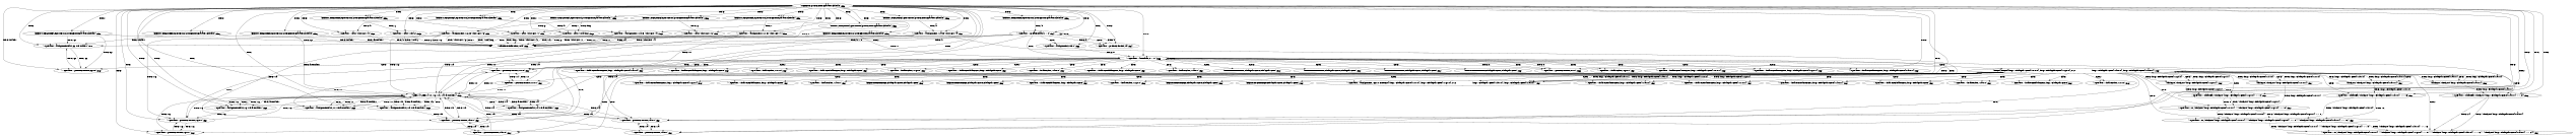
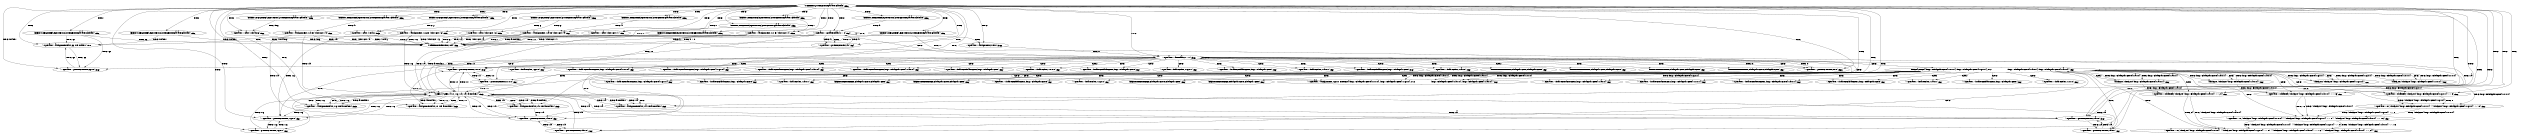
  digraph {
    n1 [label=<(METHOD,putRGBAAseparate16bittile)<SUB>1956</SUB>>]
    n2 [label=<(PARAM,DECLARESepPutFunc(putRGBAAseparate16bittile))<SUB>1956</SUB>>]
    n3 [label=<(PARAM,DECLARESepPutFunc(putRGBAAseparate16bittile))<SUB>1956</SUB>>]
    n4 [label=<(PARAM,DECLARESepPutFunc(putRGBAAseparate16bittile))<SUB>1956</SUB>>]
    n5 [label=<(PARAM,DECLARESepPutFunc(putRGBAAseparate16bittile))<SUB>1956</SUB>>]
    n6 [label=<(PARAM,DECLARESepPutFunc(putRGBAAseparate16bittile))<SUB>1956</SUB>>]
    n7 [label=<(PARAM,DECLARESepPutFunc(putRGBAAseparate16bittile))<SUB>1956</SUB>>]
    n8 [label=<(PARAM,DECLARESepPutFunc(putRGBAAseparate16bittile))<SUB>1956</SUB>>]
    n9 [label=<(PARAM,DECLARESepPutFunc(putRGBAAseparate16bittile))<SUB>1956</SUB>>]
    n10 [label=<(PARAM,DECLARESepPutFunc(putRGBAAseparate16bittile))<SUB>1956</SUB>>]
    n11 [label=<(PARAM,DECLARESepPutFunc(putRGBAAseparate16bittile))<SUB>1956</SUB>>]
    n12 [label=<(PARAM,DECLARESepPutFunc(putRGBAAseparate16bittile))<SUB>1956</SUB>>]
    n13 [label=<(PARAM,DECLARESepPutFunc(putRGBAAseparate16bittile))<SUB>1956</SUB>>]
    n14 [label=<(&lt;operator&gt;.assignment,*wr = (uint16_t *)r)<SUB>1958</SUB>>]
    n15 [label=<(&lt;operator&gt;.assignment,*wg = (uint16_t *)g)<SUB>1959</SUB>>]
    n16 [label=<(&lt;operator&gt;.assignment,*wb = (uint16_t *)b)<SUB>1960</SUB>>]
    n17 [label=<(&lt;operator&gt;.assignment,*wa = (uint16_t *)a)<SUB>1961</SUB>>]
    n18 [label=<(&lt;operator&gt;.cast,(void)img)<SUB>1962</SUB>>]
    n19 [label=<(&lt;operator&gt;.cast,(void)y)<SUB>1963</SUB>>]
    n20 [label=<(&lt;operator&gt;.greaterThan,h &gt; 0)<SUB>1964</SUB>>]
    n21 [label=<(&lt;operator&gt;.preDecrement,--h)<SUB>1964</SUB>>]
    n22 [label=<(&lt;operator&gt;.cast,(uint16_t *)r)<SUB>1958</SUB>>]
    n23 [label=<(&lt;operator&gt;.cast,(uint16_t *)g)<SUB>1959</SUB>>]
-   n24 [label=<(&lt;operator&gt;.cast,(uint16_t *)b)<SUB>1960</SUB>>]
    n25 [label=<(SKEW4,SKEW4(wr, wg, wb, wa, fromskew))<SUB>1969</SUB>>]
    n26 [label=<(&lt;operator&gt;.assignmentPlus,cp += toskew)<SUB>1970</SUB>>]
    n27 [label=<(&lt;operator&gt;.lessThan,x &lt; w)<SUB>1966</SUB>>]
    n28 [label=<(&lt;operator&gt;.postIncrement,x++)<SUB>1966</SUB>>]
    n29 [label=<(&lt;operator&gt;.assignment,x = 0)<SUB>1966</SUB>>]
    n30 [label=<(&lt;operator&gt;.assignmentPlus,wr += fromskew)<SUB>1969</SUB>>]
    n31 [label=<(&lt;operator&gt;.assignmentPlus,wg += fromskew)<SUB>1969</SUB>>]
    n32 [label=<(&lt;operator&gt;.assignmentPlus,wb += fromskew)<SUB>1969</SUB>>]
    n33 [label=<(&lt;operator&gt;.assignmentPlus,wa += fromskew)<SUB>1969</SUB>>]
    n34 [label=<(&lt;operator&gt;.postIncrement,cp++)<SUB>1967</SUB>>]
    n35 [label=<(&lt;operator&gt;.postIncrement,wr++)<SUB>1967</SUB>>]
    n36 [label=<(&lt;operator&gt;.postIncrement,wg++)<SUB>1967</SUB>>]
    n37 [label=<(&lt;operator&gt;.postIncrement,wb++)<SUB>1967</SUB>>]
    n38 [label=<(&lt;operator&gt;.postIncrement,wa++)<SUB>1967</SUB>>]
    n39 [label=<(&lt;operator&gt;.shiftLeft,(uint32_t)(img-&gt;Bitdepth16To8[*wa++]) &lt;&lt; 24)<SUB>1967</SUB>>]
    n40 [label=<(&lt;operator&gt;.shiftLeft,(uint32_t)(img-&gt;Bitdepth16To8[*wb++]) &lt;&lt; 16)<SUB>1967</SUB>>]
    n41 [label=<(&lt;operator&gt;.shiftLeft,(uint32_t)(img-&gt;Bitdepth16To8[*wg++]) &lt;&lt; 8)<SUB>1967</SUB>>]
    n42 [label=<(&lt;operator&gt;.postIncrement,wa++)<SUB>1967</SUB>>]
    n43 [label=<(&lt;operator&gt;.postIncrement,wr++)<SUB>1967</SUB>>]
    n44 [label=<(&lt;operator&gt;.postIncrement,wb++)<SUB>1967</SUB>>]
    n45 [label=<(&lt;operator&gt;.postIncrement,wg++)<SUB>1967</SUB>>]
    n46 [label=<(METHOD_RETURN,void)<SUB>1956</SUB>>]
    n47 [label=<(&lt;operator&gt;.assignment,*cp++ = PACK4(img-&gt;Bitdepth16To8[*wr++], img-&gt;Bitdepth16To8[*wg++],\012                          img-&gt;Bitdepth16To8[*wb++], img-&gt;Bitdepth16To8[*wa++]))<SUB>1967</SUB>>]
    n48 [label=<(PACK4,PACK4(img-&gt;Bitdepth16To8[*wr++], img-&gt;Bitdepth16To8[*wg++],\012                          img-&gt;Bitdepth16To8[*wb++], img-&gt;Bitdepth16To8[*wa++]))<SUB>1967</SUB>>]
    n49 [label=<(&lt;operator&gt;.indirection,*cp++)<SUB>1967</SUB>>]
    n50 [label=<(&lt;operator&gt;.indirectIndexAccess,img-&gt;Bitdepth16To8[*wr++])<SUB>1967</SUB>>]
    n51 [label=<(&lt;operator&gt;.indirectIndexAccess,img-&gt;Bitdepth16To8[*wg++])<SUB>1967</SUB>>]
    n52 [label=<(&lt;operator&gt;.indirectIndexAccess,img-&gt;Bitdepth16To8[*wb++])<SUB>1967</SUB>>]
    n53 [label=<(&lt;operator&gt;.indirectIndexAccess,img-&gt;Bitdepth16To8[*wa++])<SUB>1967</SUB>>]
    n54 [label=<(&lt;operator&gt;.indirectFieldAccess,img-&gt;Bitdepth16To8)<SUB>1967</SUB>>]
    n55 [label=<(&lt;operator&gt;.indirection,*wr++)<SUB>1967</SUB>>]
    n56 [label=<(&lt;operator&gt;.indirectFieldAccess,img-&gt;Bitdepth16To8)<SUB>1967</SUB>>]
    n57 [label=<(&lt;operator&gt;.indirection,*wg++)<SUB>1967</SUB>>]
    n58 [label=<(&lt;operator&gt;.indirectFieldAccess,img-&gt;Bitdepth16To8)<SUB>1967</SUB>>]
    n59 [label=<(&lt;operator&gt;.indirection,*wb++)<SUB>1967</SUB>>]
    n60 [label=<(&lt;operator&gt;.indirectFieldAccess,img-&gt;Bitdepth16To8)<SUB>1967</SUB>>]
    n61 [label=<(&lt;operator&gt;.indirection,*wa++)<SUB>1967</SUB>>]
    n62 [label=<(FIELD_IDENTIFIER,Bitdepth16To8,Bitdepth16To8)<SUB>1967</SUB>>]
    n63 [label=<(FIELD_IDENTIFIER,Bitdepth16To8,Bitdepth16To8)<SUB>1967</SUB>>]
    n64 [label=<(FIELD_IDENTIFIER,Bitdepth16To8,Bitdepth16To8)<SUB>1967</SUB>>]
    n65 [label=<(FIELD_IDENTIFIER,Bitdepth16To8,Bitdepth16To8)<SUB>1967</SUB>>]
    n66 [label=<(&lt;operator&gt;.or,(uint32_t)(img-&gt;Bitdepth16To8[*wr++]) | ((uint32_t)(img-&gt;Bitdepth16To8[*wg++]) &lt;&lt; 8) | ((uint32_t)(img-&gt;Bitdepth16To8[*wb++]) &lt;&lt; 16) | ((uint32_t)(img-&gt;Bitdepth16To8[*wa++]) &lt;&lt; 24))<SUB>1967</SUB>>]
    n67 [label=<(&lt;operator&gt;.or,(uint32_t)(img-&gt;Bitdepth16To8[*wr++]) | ((uint32_t)(img-&gt;Bitdepth16To8[*wg++]) &lt;&lt; 8) | ((uint32_t)(img-&gt;Bitdepth16To8[*wb++]) &lt;&lt; 16))<SUB>1967</SUB>>]
    n68 [label=<(&lt;operator&gt;.or,(uint32_t)(img-&gt;Bitdepth16To8[*wr++]) | ((uint32_t)(img-&gt;Bitdepth16To8[*wg++]) &lt;&lt; 8))<SUB>1967</SUB>>]
    n69 [label=<(uint32_t,(uint32_t)(img-&gt;Bitdepth16To8[*wa++]))<SUB>1967</SUB>>]
    n70 [label=<(uint32_t,(uint32_t)(img-&gt;Bitdepth16To8[*wr++]))<SUB>1967</SUB>>]
    n71 [label=<(uint32_t,(uint32_t)(img-&gt;Bitdepth16To8[*wb++]))<SUB>1967</SUB>>]
-   n72 [label=<(uint32_t,(uint32_t)(img-&gt;Bitdepth16To8[*wg++]))<SUB>1967</SUB>>]
+   n72 [label=<(uint32_t,(uint32_t)(img-&gt;Bitdepth16To8[*wg++]))<SUB>1267</SUB>>]
    n73 [label=<(&lt;operator&gt;.indirectIndexAccess,img-&gt;Bitdepth16To8[*wa++])<SUB>1967</SUB>>]
    n74 [label=<(&lt;operator&gt;.indirectIndexAccess,img-&gt;Bitdepth16To8[*wr++])<SUB>1967</SUB>>]
    n75 [label=<(&lt;operator&gt;.indirectIndexAccess,img-&gt;Bitdepth16To8[*wb++])<SUB>1967</SUB>>]
    n76 [label=<(&lt;operator&gt;.indirectFieldAccess,img-&gt;Bitdepth16To8)<SUB>1967</SUB>>]
    n77 [label=<(&lt;operator&gt;.indirection,*wa++)<SUB>1967</SUB>>]
    n78 [label=<(&lt;operator&gt;.indirectFieldAccess,img-&gt;Bitdepth16To8)<SUB>1967</SUB>>]
    n79 [label=<(&lt;operator&gt;.indirection,*wr++)<SUB>1967</SUB>>]
    n80 [label=<(&lt;operator&gt;.indirectIndexAccess,img-&gt;Bitdepth16To8[*wg++])<SUB>1967</SUB>>]
    n81 [label=<(&lt;operator&gt;.indirectFieldAccess,img-&gt;Bitdepth16To8)<SUB>1967</SUB>>]
    n82 [label=<(&lt;operator&gt;.indirection,*wb++)<SUB>1967</SUB>>]
    n83 [label=<(FIELD_IDENTIFIER,Bitdepth16To8,Bitdepth16To8)<SUB>1967</SUB>>]
    n84 [label=<(FIELD_IDENTIFIER,Bitdepth16To8,Bitdepth16To8)<SUB>1967</SUB>>]
    n85 [label=<(&lt;operator&gt;.indirectFieldAccess,img-&gt;Bitdepth16To8)<SUB>1967</SUB>>]
    n86 [label=<(&lt;operator&gt;.indirection,*wg++)<SUB>1967</SUB>>]
    n87 [label=<(FIELD_IDENTIFIER,Bitdepth16To8,Bitdepth16To8)<SUB>1967</SUB>>]
    n88 [label=<(FIELD_IDENTIFIER,Bitdepth16To8,Bitdepth16To8)<SUB>1967</SUB>>]
    n1 -> n2 [label="DDG: "]
    n1 -> n3 [label="DDG: "]
    n1 -> n4 [label="DDG: "]
    n1 -> n5 [label="DDG: "]
    n1 -> n6 [label="DDG: "]
    n1 -> n7 [label="DDG: "]
    n1 -> n8 [label="DDG: "]
    n1 -> n9 [label="DDG: "]
    n1 -> n10 [label="DDG: "]
    n1 -> n11 [label="DDG: "]
    n1 -> n12 [label="DDG: "]
    n1 -> n13 [label="DDG: "]
    n1 -> n14 [label="DDG: "]
-   n1 -> n15 [label="DDG: "]
-   n1 -> n16 [label="DDG: "]
    n1 -> n17 [label="DDG: "]
    n1 -> n18 [label="DDG: "]
    n1 -> n19 [label="DDG: "]
    n1 -> n20 [label="DDG: "]
    n1 -> n21 [label="DDG: "]
    n1 -> n22 [label="DDG: "]
-   n1 -> n23 [label="DDG: "]
-   n1 -> n24 [label="DDG: "]
    n1 -> n25 [label="DDG: "]
    n1 -> n26 [label="DDG: "]
    n1 -> n27 [label="DDG: "]
    n1 -> n28 [label="DDG: "]
    n1 -> n29 [label="DDG: "]
    n1 -> n30 [label="DDG: "]
    n1 -> n31 [label="DDG: "]
    n1 -> n32 [label="DDG: "]
    n1 -> n33 [label="DDG: "]
    n1 -> n34 [label="DDG: toskew"]
    n1 -> n35 [label="DDG: "]
    n1 -> n36 [label="DDG: "]
    n1 -> n37 [label="DDG: "]
    n1 -> n38 [label="DDG: "]
    n1 -> n39 [label="DDG: "]
    n1 -> n40 [label="DDG: "]
    n1 -> n41 [label="DDG: "]
    n1 -> n42 [label="DDG: "]
    n1 -> n43 [label="DDG: "]
    n1 -> n44 [label="DDG: "]
    n1 -> n45 [label="DDG: "]
    n2 -> n18 [label="DDG: img"]
    n3 -> n26 [label="DDG: cp"]
    n3 -> n34 [label="DDG: cp"]
    n3 -> n46 [label="DDG: cp"]
    n4 -> n46 [label="DDG: x"]
    n5 -> n19 [label="DDG: y"]
    n6 -> n27 [label="DDG: w"]
    n6 -> n46 [label="DDG: w"]
    n7 -> n20 [label="DDG: h"]
    n8 -> n25 [label="DDG: fromskew"]
    n8 -> n46 [label="DDG: fromskew"]
    n9 -> n26 [label="DDG: toskew"]
    n9 -> n46 [label="DDG: toskew"]
    n10 -> n14 [label="DDG: r"]
    n10 -> n22 [label="DDG: r"]
    n11 -> n15 [label="DDG: g"]
    n11 -> n23 [label="DDG: g"]
    n12 -> n16 [label="DDG: b"]
-   n12 -> n24 [label="DDG: b"]
    n13 -> n17 [label="DDG: a"]
    n14 -> n25 [label="DDG: wr"]
    n14 -> n35 [label="DDG: wr"]
    n14 -> n46 [label="DDG: wr"]
    n14 -> n46 [label="DDG: (uint16_t *)r"]
    n15 -> n25 [label="DDG: wg"]
    n15 -> n36 [label="DDG: wg"]
    n15 -> n46 [label="DDG: wg"]
    n15 -> n46 [label="DDG: (uint16_t *)g"]
    n16 -> n25 [label="DDG: wb"]
    n16 -> n37 [label="DDG: wb"]
    n16 -> n46 [label="DDG: wb"]
    n16 -> n46 [label="DDG: (uint16_t *)b"]
    n17 -> n25 [label="DDG: wa"]
    n17 -> n38 [label="DDG: wa"]
    n17 -> n46 [label="DDG: wa"]
    n17 -> n46 [label="DDG: (uint16_t *)a"]
    n18 -> n46 [label="DDG: img"]
    n18 -> n46 [label="DDG: (void)img"]
    n19 -> n46 [label="DDG: y"]
    n19 -> n46 [label="DDG: (void)y"]
    n20 -> n20 [label="CDG: "]
    n20 -> n21 [label="DDG: h"]
    n20 -> n21 [label="CDG: "]
    n20 -> n25 [label="CDG: "]
    n20 -> n26 [label="CDG: "]
    n20 -> n27 [label="CDG: "]
    n20 -> n29 [label="CDG: "]
    n20 -> n46 [label="DDG: h"]
    n20 -> n46 [label="DDG: h &gt; 0"]
    n21 -> n20 [label="DDG: h"]
    n22 -> n46 [label="DDG: r"]
    n23 -> n46 [label="DDG: g"]
-   n24 -> n46 [label="DDG: b"]
    n25 -> n30 [label="DDG: fromskew"]
    n25 -> n30 [label="DDG: wr"]
    n25 -> n30 [label="CDG: "]
    n25 -> n31 [label="DDG: fromskew"]
    n25 -> n31 [label="DDG: wg"]
    n25 -> n31 [label="CDG: "]
    n25 -> n32 [label="DDG: fromskew"]
    n25 -> n32 [label="DDG: wb"]
    n25 -> n32 [label="CDG: "]
    n25 -> n33 [label="DDG: fromskew"]
    n25 -> n33 [label="DDG: wa"]
    n25 -> n33 [label="CDG: "]
    n25 -> n35 [label="DDG: wr"]
    n25 -> n36 [label="DDG: wg"]
    n25 -> n37 [label="DDG: wb"]
    n25 -> n38 [label="DDG: wa"]
    n26 -> n34 [label="DDG: cp"]
    n27 -> n27 [label="CDG: "]
    n27 -> n28 [label="DDG: x"]
    n27 -> n28 [label="CDG: "]
    n27 -> n34 [label="CDG: "]
    n27 -> n35 [label="CDG: "]
    n27 -> n36 [label="CDG: "]
    n27 -> n37 [label="CDG: "]
    n27 -> n38 [label="CDG: "]
    n27 -> n47 [label="CDG: "]
    n27 -> n48 [label="CDG: "]
    n27 -> n49 [label="CDG: "]
    n27 -> n50 [label="CDG: "]
    n27 -> n51 [label="CDG: "]
    n27 -> n52 [label="CDG: "]
    n27 -> n53 [label="CDG: "]
    n27 -> n54 [label="CDG: "]
    n27 -> n55 [label="CDG: "]
    n27 -> n56 [label="CDG: "]
    n27 -> n57 [label="CDG: "]
    n27 -> n58 [label="CDG: "]
    n27 -> n59 [label="CDG: "]
    n27 -> n60 [label="CDG: "]
    n27 -> n61 [label="CDG: "]
    n27 -> n62 [label="CDG: "]
    n27 -> n63 [label="CDG: "]
    n27 -> n64 [label="CDG: "]
    n27 -> n65 [label="CDG: "]
    n28 -> n27 [label="DDG: x"]
    n29 -> n27 [label="DDG: x"]
    n30 -> n25 [label="DDG: wr"]
    n30 -> n35 [label="DDG: wr"]
    n31 -> n25 [label="DDG: wg"]
    n31 -> n36 [label="DDG: wg"]
    n32 -> n25 [label="DDG: wb"]
    n32 -> n37 [label="DDG: wb"]
    n33 -> n25 [label="DDG: wa"]
    n33 -> n38 [label="DDG: wa"]
    n34 -> n26 [label="DDG: cp"]
    n35 -> n25 [label="DDG: wr"]
    n35 -> n43 [label="DDG: wr"]
    n36 -> n25 [label="DDG: wg"]
    n36 -> n45 [label="DDG: wg"]
    n37 -> n25 [label="DDG: wb"]
    n37 -> n44 [label="DDG: wb"]
    n38 -> n25 [label="DDG: wa"]
    n38 -> n42 [label="DDG: wa"]
    n39 -> n66 [label="DDG: (uint32_t)(img-&gt;Bitdepth16To8[*wa++])"]
    n39 -> n66 [label="DDG: 24"]
    n40 -> n67 [label="DDG: (uint32_t)(img-&gt;Bitdepth16To8[*wb++])"]
    n40 -> n67 [label="DDG: 16"]
    n41 -> n68 [label="DDG: (uint32_t)(img-&gt;Bitdepth16To8[*wg++])"]
    n41 -> n68 [label="DDG: 8"]
    n42 -> n25 [label="DDG: wa"]
    n42 -> n38 [label="DDG: wa"]
    n43 -> n25 [label="DDG: wr"]
    n43 -> n35 [label="DDG: wr"]
    n44 -> n25 [label="DDG: wb"]
    n44 -> n37 [label="DDG: wb"]
    n45 -> n25 [label="DDG: wg"]
    n45 -> n36 [label="DDG: wg"]
    n48 -> n39 [label="CDG: "]
    n48 -> n40 [label="CDG: "]
    n48 -> n41 [label="CDG: "]
    n48 -> n42 [label="CDG: "]
    n48 -> n43 [label="CDG: "]
    n48 -> n44 [label="CDG: "]
    n48 -> n45 [label="CDG: "]
    n48 -> n47 [label="DDG: img-&gt;Bitdepth16To8[*wr++]"]
    n48 -> n47 [label="DDG: img-&gt;Bitdepth16To8[*wg++]"]
    n48 -> n47 [label="DDG: img-&gt;Bitdepth16To8[*wb++]"]
    n48 -> n47 [label="DDG: img-&gt;Bitdepth16To8[*wa++]"]
    n48 -> n66 [label="CDG: "]
    n48 -> n67 [label="CDG: "]
    n48 -> n68 [label="CDG: "]
    n48 -> n69 [label="DDG: img-&gt;Bitdepth16To8[*wa++]"]
    n48 -> n69 [label="CDG: "]
    n48 -> n70 [label="DDG: img-&gt;Bitdepth16To8[*wr++]"]
    n48 -> n70 [label="CDG: "]
    n48 -> n71 [label="DDG: img-&gt;Bitdepth16To8[*wb++]"]
    n48 -> n71 [label="CDG: "]
    n48 -> n72 [label="DDG: img-&gt;Bitdepth16To8[*wg++]"]
    n48 -> n72 [label="CDG: "]
    n48 -> n73 [label="CDG: "]
    n48 -> n74 [label="CDG: "]
    n48 -> n75 [label="CDG: "]
    n48 -> n76 [label="CDG: "]
    n48 -> n77 [label="CDG: "]
    n48 -> n78 [label="CDG: "]
    n48 -> n79 [label="CDG: "]
    n48 -> n80 [label="CDG: "]
    n48 -> n81 [label="CDG: "]
    n48 -> n82 [label="CDG: "]
    n48 -> n83 [label="CDG: "]
    n48 -> n84 [label="CDG: "]
    n48 -> n85 [label="CDG: "]
    n48 -> n86 [label="CDG: "]
    n48 -> n87 [label="CDG: "]
    n48 -> n88 [label="CDG: "]
    n67 -> n66 [label="DDG: (uint32_t)(img-&gt;Bitdepth16To8[*wr++]) | ((uint32_t)(img-&gt;Bitdepth16To8[*wg++]) &lt;&lt; 8)"]
    n67 -> n66 [label="DDG: (uint32_t)(img-&gt;Bitdepth16To8[*wb++]) &lt;&lt; 16"]
    n68 -> n67 [label="DDG: (uint32_t)(img-&gt;Bitdepth16To8[*wr++])"]
    n68 -> n67 [label="DDG: (uint32_t)(img-&gt;Bitdepth16To8[*wg++]) &lt;&lt; 8"]
    n69 -> n39 [label="DDG: img-&gt;Bitdepth16To8[*wa++]"]
    n69 -> n48 [label="DDG: img-&gt;Bitdepth16To8[*wa++]"]
    n70 -> n48 [label="DDG: img-&gt;Bitdepth16To8[*wr++]"]
    n70 -> n68 [label="DDG: img-&gt;Bitdepth16To8[*wr++]"]
    n71 -> n40 [label="DDG: img-&gt;Bitdepth16To8[*wb++]"]
    n71 -> n48 [label="DDG: img-&gt;Bitdepth16To8[*wb++]"]
    n72 -> n41 [label="DDG: img-&gt;Bitdepth16To8[*wg++]"]
    n72 -> n48 [label="DDG: img-&gt;Bitdepth16To8[*wg++]"]
  }
